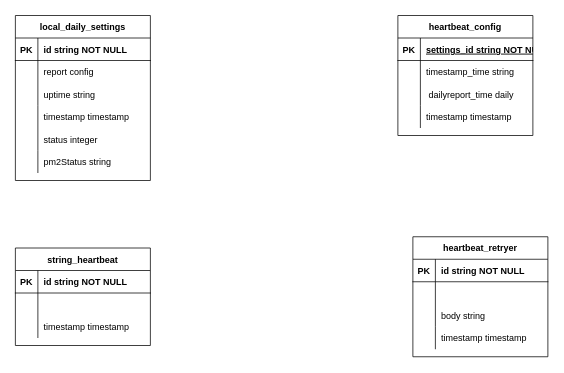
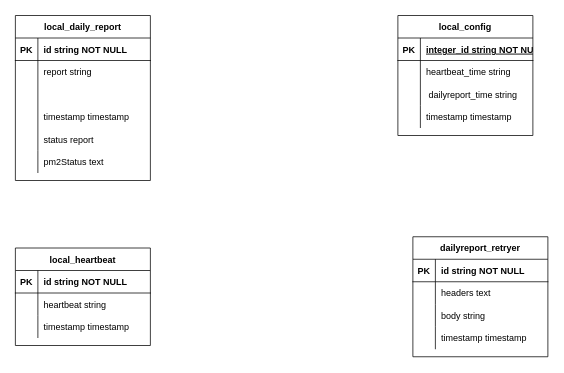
  <mxCell id="0" />
  <mxCell id="1" parent="0" />
- <mxCell id="2" value="local_daily_settings" style="shape=table;startSize=30;container=1;collapsible=1;childLayout=tableLayout;fixedRows=1;rowLines=0;fontStyle=1;align=center;resizeLast=1;" vertex="1" parent="1"><mxGeometry x="20" y="20" width="180" height="220" as="geometry" /></mxCell>
+ <mxCell id="2" value="local_daily_report" style="shape=table;startSize=30;container=1;collapsible=1;childLayout=tableLayout;fixedRows=1;rowLines=0;fontStyle=1;align=center;resizeLast=1;" vertex="1" parent="1"><mxGeometry x="20" y="20" width="180" height="220" as="geometry" /></mxCell>
  <mxCell id="3" value="" style="shape=partialRectangle;collapsible=0;dropTarget=0;pointerEvents=0;fillColor=none;top=0;left=0;bottom=1;right=0;points=[[0,0.5],[1,0.5]];portConstraint=eastwest;" vertex="1" parent="2"><mxGeometry y="30" width="180" height="30" as="geometry" /></mxCell>
  <mxCell id="4" value="PK" style="shape=partialRectangle;connectable=0;fillColor=none;top=0;left=0;bottom=0;right=0;fontStyle=1;overflow=hidden;" vertex="1" parent="3"><mxGeometry width="30" height="30" as="geometry" /></mxCell>
  <mxCell id="5" value="id string NOT NULL" style="shape=partialRectangle;connectable=0;fillColor=none;top=0;left=0;bottom=0;right=0;align=left;spacingLeft=6;fontStyle=1;overflow=hidden;" vertex="1" parent="3"><mxGeometry x="30" width="150" height="30" as="geometry" /></mxCell>
  <mxCell id="6" value="" style="shape=partialRectangle;collapsible=0;dropTarget=0;pointerEvents=0;fillColor=none;top=0;left=0;bottom=0;right=0;points=[[0,0.5],[1,0.5]];portConstraint=eastwest;" vertex="1" parent="2"><mxGeometry y="60" width="180" height="30" as="geometry" /></mxCell>
  <mxCell id="7" value="" style="shape=partialRectangle;connectable=0;fillColor=none;top=0;left=0;bottom=0;right=0;editable=1;overflow=hidden;" vertex="1" parent="6"><mxGeometry width="30" height="30" as="geometry" /></mxCell>
- <mxCell id="8" value="report config" style="shape=partialRectangle;connectable=0;fillColor=none;top=0;left=0;bottom=0;right=0;align=left;spacingLeft=6;overflow=hidden;" vertex="1" parent="6"><mxGeometry x="30" width="150" height="30" as="geometry" /></mxCell>
+ <mxCell id="8" value="report string" style="shape=partialRectangle;connectable=0;fillColor=none;top=0;left=0;bottom=0;right=0;align=left;spacingLeft=6;overflow=hidden;" vertex="1" parent="6"><mxGeometry x="30" width="150" height="30" as="geometry" /></mxCell>
  <mxCell id="9" value="" style="shape=partialRectangle;collapsible=0;dropTarget=0;pointerEvents=0;fillColor=none;top=0;left=0;bottom=0;right=0;points=[[0,0.5],[1,0.5]];portConstraint=eastwest;" vertex="1" parent="2"><mxGeometry y="90" width="180" height="30" as="geometry" /></mxCell>
  <mxCell id="10" value="" style="shape=partialRectangle;connectable=0;fillColor=none;top=0;left=0;bottom=0;right=0;editable=1;overflow=hidden;" vertex="1" parent="9"><mxGeometry width="30" height="30" as="geometry" /></mxCell>
- <mxCell id="11" value="uptime string" style="shape=partialRectangle;connectable=0;fillColor=none;top=0;left=0;bottom=0;right=0;align=left;spacingLeft=6;overflow=hidden;" vertex="1" parent="9"><mxGeometry x="30" width="150" height="30" as="geometry" /></mxCell>
  <mxCell id="12" value="" style="shape=partialRectangle;collapsible=0;dropTarget=0;pointerEvents=0;fillColor=none;top=0;left=0;bottom=0;right=0;points=[[0,0.5],[1,0.5]];portConstraint=eastwest;" vertex="1" parent="2"><mxGeometry y="120" width="180" height="30" as="geometry" /></mxCell>
  <mxCell id="13" value="" style="shape=partialRectangle;connectable=0;fillColor=none;top=0;left=0;bottom=0;right=0;editable=1;overflow=hidden;" vertex="1" parent="12"><mxGeometry width="30" height="30" as="geometry" /></mxCell>
  <mxCell id="14" value="timestamp timestamp" style="shape=partialRectangle;connectable=0;fillColor=none;top=0;left=0;bottom=0;right=0;align=left;spacingLeft=6;overflow=hidden;" vertex="1" parent="12"><mxGeometry x="30" width="150" height="30" as="geometry" /></mxCell>
  <mxCell id="15" style="shape=partialRectangle;collapsible=0;dropTarget=0;pointerEvents=0;fillColor=none;top=0;left=0;bottom=0;right=0;points=[[0,0.5],[1,0.5]];portConstraint=eastwest;" vertex="1" parent="2"><mxGeometry y="150" width="180" height="30" as="geometry" /></mxCell>
  <mxCell id="16" style="shape=partialRectangle;connectable=0;fillColor=none;top=0;left=0;bottom=0;right=0;editable=1;overflow=hidden;" vertex="1" parent="15"><mxGeometry width="30" height="30" as="geometry" /></mxCell>
- <mxCell id="17" value="status integer" style="shape=partialRectangle;connectable=0;fillColor=none;top=0;left=0;bottom=0;right=0;align=left;spacingLeft=6;overflow=hidden;" vertex="1" parent="15"><mxGeometry x="30" width="150" height="30" as="geometry" /></mxCell>
+ <mxCell id="17" value="status report" style="shape=partialRectangle;connectable=0;fillColor=none;top=0;left=0;bottom=0;right=0;align=left;spacingLeft=6;overflow=hidden;" vertex="1" parent="15"><mxGeometry x="30" width="150" height="30" as="geometry" /></mxCell>
  <mxCell id="18" style="shape=partialRectangle;collapsible=0;dropTarget=0;pointerEvents=0;fillColor=none;top=0;left=0;bottom=0;right=0;points=[[0,0.5],[1,0.5]];portConstraint=eastwest;" vertex="1" parent="2"><mxGeometry y="180" width="180" height="30" as="geometry" /></mxCell>
  <mxCell id="19" style="shape=partialRectangle;connectable=0;fillColor=none;top=0;left=0;bottom=0;right=0;editable=1;overflow=hidden;" vertex="1" parent="18"><mxGeometry width="30" height="30" as="geometry" /></mxCell>
- <mxCell id="20" value="pm2Status string" style="shape=partialRectangle;connectable=0;fillColor=none;top=0;left=0;bottom=0;right=0;align=left;spacingLeft=6;overflow=hidden;" vertex="1" parent="18"><mxGeometry x="30" width="150" height="30" as="geometry" /></mxCell>
- <mxCell id="21" value="string_heartbeat" style="shape=table;startSize=30;container=1;collapsible=1;childLayout=tableLayout;fixedRows=1;rowLines=0;fontStyle=1;align=center;resizeLast=1;" vertex="1" parent="1"><mxGeometry x="20" y="330" width="180" height="130" as="geometry" /></mxCell>
+ <mxCell id="20" value="pm2Status text" style="shape=partialRectangle;connectable=0;fillColor=none;top=0;left=0;bottom=0;right=0;align=left;spacingLeft=6;overflow=hidden;" vertex="1" parent="18"><mxGeometry x="30" width="150" height="30" as="geometry" /></mxCell>
+ <mxCell id="21" value="local_heartbeat" style="shape=table;startSize=30;container=1;collapsible=1;childLayout=tableLayout;fixedRows=1;rowLines=0;fontStyle=1;align=center;resizeLast=1;" vertex="1" parent="1"><mxGeometry x="20" y="330" width="180" height="130" as="geometry" /></mxCell>
  <mxCell id="22" value="" style="shape=partialRectangle;collapsible=0;dropTarget=0;pointerEvents=0;fillColor=none;top=0;left=0;bottom=1;right=0;points=[[0,0.5],[1,0.5]];portConstraint=eastwest;" vertex="1" parent="21"><mxGeometry y="30" width="180" height="30" as="geometry" /></mxCell>
  <mxCell id="23" value="PK" style="shape=partialRectangle;connectable=0;fillColor=none;top=0;left=0;bottom=0;right=0;fontStyle=1;overflow=hidden;" vertex="1" parent="22"><mxGeometry width="30" height="30" as="geometry" /></mxCell>
  <mxCell id="24" value="id string NOT NULL" style="shape=partialRectangle;connectable=0;fillColor=none;top=0;left=0;bottom=0;right=0;align=left;spacingLeft=6;fontStyle=1;overflow=hidden;" vertex="1" parent="22"><mxGeometry x="30" width="150" height="30" as="geometry" /></mxCell>
  <mxCell id="25" value="" style="shape=partialRectangle;collapsible=0;dropTarget=0;pointerEvents=0;fillColor=none;top=0;left=0;bottom=0;right=0;points=[[0,0.5],[1,0.5]];portConstraint=eastwest;" vertex="1" parent="21"><mxGeometry y="60" width="180" height="30" as="geometry" /></mxCell>
  <mxCell id="26" value="" style="shape=partialRectangle;connectable=0;fillColor=none;top=0;left=0;bottom=0;right=0;editable=1;overflow=hidden;" vertex="1" parent="25"><mxGeometry width="30" height="30" as="geometry" /></mxCell>
+ <mxCell id="27" value="heartbeat string" style="shape=partialRectangle;connectable=0;fillColor=none;top=0;left=0;bottom=0;right=0;align=left;spacingLeft=6;overflow=hidden;" vertex="1" parent="25"><mxGeometry x="30" width="150" height="30" as="geometry" /></mxCell>
  <mxCell id="28" value="" style="shape=partialRectangle;collapsible=0;dropTarget=0;pointerEvents=0;fillColor=none;top=0;left=0;bottom=0;right=0;points=[[0,0.5],[1,0.5]];portConstraint=eastwest;" vertex="1" parent="21"><mxGeometry y="90" width="180" height="30" as="geometry" /></mxCell>
  <mxCell id="29" value="" style="shape=partialRectangle;connectable=0;fillColor=none;top=0;left=0;bottom=0;right=0;editable=1;overflow=hidden;" vertex="1" parent="28"><mxGeometry width="30" height="30" as="geometry" /></mxCell>
  <mxCell id="30" value="timestamp timestamp" style="shape=partialRectangle;connectable=0;fillColor=none;top=0;left=0;bottom=0;right=0;align=left;spacingLeft=6;overflow=hidden;" vertex="1" parent="28"><mxGeometry x="30" width="150" height="30" as="geometry" /></mxCell>
- <mxCell id="31" value="heartbeat_config" style="shape=table;startSize=30;container=1;collapsible=1;childLayout=tableLayout;fixedRows=1;rowLines=0;fontStyle=1;align=center;resizeLast=1;" vertex="1" parent="1"><mxGeometry x="530" y="20" width="180" height="160" as="geometry" /></mxCell>
+ <mxCell id="31" value="local_config" style="shape=table;startSize=30;container=1;collapsible=1;childLayout=tableLayout;fixedRows=1;rowLines=0;fontStyle=1;align=center;resizeLast=1;" vertex="1" parent="1"><mxGeometry x="530" y="20" width="180" height="160" as="geometry" /></mxCell>
  <mxCell id="32" value="" style="shape=partialRectangle;collapsible=0;dropTarget=0;pointerEvents=0;fillColor=none;top=0;left=0;bottom=1;right=0;points=[[0,0.5],[1,0.5]];portConstraint=eastwest;" vertex="1" parent="31"><mxGeometry y="30" width="180" height="30" as="geometry" /></mxCell>
  <mxCell id="33" value="PK" style="shape=partialRectangle;connectable=0;fillColor=none;top=0;left=0;bottom=0;right=0;fontStyle=1;overflow=hidden;" vertex="1" parent="32"><mxGeometry width="30" height="30" as="geometry" /></mxCell>
- <mxCell id="34" value="settings_id string NOT NULL" style="shape=partialRectangle;connectable=0;fillColor=none;top=0;left=0;bottom=0;right=0;align=left;spacingLeft=6;fontStyle=5;overflow=hidden;" vertex="1" parent="32"><mxGeometry x="30" width="150" height="30" as="geometry" /></mxCell>
+ <mxCell id="34" value="integer_id string NOT NULL" style="shape=partialRectangle;connectable=0;fillColor=none;top=0;left=0;bottom=0;right=0;align=left;spacingLeft=6;fontStyle=5;overflow=hidden;" vertex="1" parent="32"><mxGeometry x="30" width="150" height="30" as="geometry" /></mxCell>
  <mxCell id="35" value="" style="shape=partialRectangle;collapsible=0;dropTarget=0;pointerEvents=0;fillColor=none;top=0;left=0;bottom=0;right=0;points=[[0,0.5],[1,0.5]];portConstraint=eastwest;" vertex="1" parent="31"><mxGeometry y="60" width="180" height="30" as="geometry" /></mxCell>
  <mxCell id="36" value="" style="shape=partialRectangle;connectable=0;fillColor=none;top=0;left=0;bottom=0;right=0;editable=1;overflow=hidden;" vertex="1" parent="35"><mxGeometry width="30" height="30" as="geometry" /></mxCell>
- <mxCell id="37" value="timestamp_time string" style="shape=partialRectangle;connectable=0;fillColor=none;top=0;left=0;bottom=0;right=0;align=left;spacingLeft=6;overflow=hidden;" vertex="1" parent="35"><mxGeometry x="30" width="150" height="30" as="geometry" /></mxCell>
+ <mxCell id="37" value="heartbeat_time string" style="shape=partialRectangle;connectable=0;fillColor=none;top=0;left=0;bottom=0;right=0;align=left;spacingLeft=6;overflow=hidden;" vertex="1" parent="35"><mxGeometry x="30" width="150" height="30" as="geometry" /></mxCell>
  <mxCell id="38" value="" style="shape=partialRectangle;collapsible=0;dropTarget=0;pointerEvents=0;fillColor=none;top=0;left=0;bottom=0;right=0;points=[[0,0.5],[1,0.5]];portConstraint=eastwest;" vertex="1" parent="31"><mxGeometry y="90" width="180" height="30" as="geometry" /></mxCell>
  <mxCell id="39" value="" style="shape=partialRectangle;connectable=0;fillColor=none;top=0;left=0;bottom=0;right=0;editable=1;overflow=hidden;" vertex="1" parent="38"><mxGeometry width="30" height="30" as="geometry" /></mxCell>
- <mxCell id="40" value=" dailyreport_time daily" style="shape=partialRectangle;connectable=0;fillColor=none;top=0;left=0;bottom=0;right=0;align=left;spacingLeft=6;overflow=hidden;" vertex="1" parent="38"><mxGeometry x="30" width="150" height="30" as="geometry" /></mxCell>
+ <mxCell id="40" value=" dailyreport_time string" style="shape=partialRectangle;connectable=0;fillColor=none;top=0;left=0;bottom=0;right=0;align=left;spacingLeft=6;overflow=hidden;" vertex="1" parent="38"><mxGeometry x="30" width="150" height="30" as="geometry" /></mxCell>
  <mxCell id="41" value="" style="shape=partialRectangle;collapsible=0;dropTarget=0;pointerEvents=0;fillColor=none;top=0;left=0;bottom=0;right=0;points=[[0,0.5],[1,0.5]];portConstraint=eastwest;" vertex="1" parent="31"><mxGeometry y="120" width="180" height="30" as="geometry" /></mxCell>
  <mxCell id="42" value="" style="shape=partialRectangle;connectable=0;fillColor=none;top=0;left=0;bottom=0;right=0;editable=1;overflow=hidden;" vertex="1" parent="41"><mxGeometry width="30" height="30" as="geometry" /></mxCell>
  <mxCell id="43" value="timestamp timestamp" style="shape=partialRectangle;connectable=0;fillColor=none;top=0;left=0;bottom=0;right=0;align=left;spacingLeft=6;overflow=hidden;" vertex="1" parent="41"><mxGeometry x="30" width="150" height="30" as="geometry" /></mxCell>
- <mxCell id="44" value="heartbeat_retryer" style="shape=table;startSize=30;container=1;collapsible=1;childLayout=tableLayout;fixedRows=1;rowLines=0;fontStyle=1;align=center;resizeLast=1;" vertex="1" parent="1"><mxGeometry x="550" y="315" width="180" height="160" as="geometry" /></mxCell>
+ <mxCell id="44" value="dailyreport_retryer" style="shape=table;startSize=30;container=1;collapsible=1;childLayout=tableLayout;fixedRows=1;rowLines=0;fontStyle=1;align=center;resizeLast=1;" vertex="1" parent="1"><mxGeometry x="550" y="315" width="180" height="160" as="geometry" /></mxCell>
  <mxCell id="45" value="" style="shape=partialRectangle;collapsible=0;dropTarget=0;pointerEvents=0;fillColor=none;top=0;left=0;bottom=1;right=0;points=[[0,0.5],[1,0.5]];portConstraint=eastwest;" vertex="1" parent="44"><mxGeometry y="30" width="180" height="30" as="geometry" /></mxCell>
  <mxCell id="46" value="PK" style="shape=partialRectangle;connectable=0;fillColor=none;top=0;left=0;bottom=0;right=0;fontStyle=1;overflow=hidden;" vertex="1" parent="45"><mxGeometry width="30" height="30" as="geometry" /></mxCell>
  <mxCell id="47" value="id string NOT NULL" style="shape=partialRectangle;connectable=0;fillColor=none;top=0;left=0;bottom=0;right=0;align=left;spacingLeft=6;fontStyle=1;overflow=hidden;" vertex="1" parent="45"><mxGeometry x="30" width="150" height="30" as="geometry" /></mxCell>
  <mxCell id="48" value="" style="shape=partialRectangle;collapsible=0;dropTarget=0;pointerEvents=0;fillColor=none;top=0;left=0;bottom=0;right=0;points=[[0,0.5],[1,0.5]];portConstraint=eastwest;" vertex="1" parent="44"><mxGeometry y="60" width="180" height="30" as="geometry" /></mxCell>
  <mxCell id="49" value="" style="shape=partialRectangle;connectable=0;fillColor=none;top=0;left=0;bottom=0;right=0;editable=1;overflow=hidden;" vertex="1" parent="48"><mxGeometry width="30" height="30" as="geometry" /></mxCell>
+ <mxCell id="50" value="headers text" style="shape=partialRectangle;connectable=0;fillColor=none;top=0;left=0;bottom=0;right=0;align=left;spacingLeft=6;overflow=hidden;" vertex="1" parent="48"><mxGeometry x="30" width="150" height="30" as="geometry" /></mxCell>
  <mxCell id="51" value="" style="shape=partialRectangle;collapsible=0;dropTarget=0;pointerEvents=0;fillColor=none;top=0;left=0;bottom=0;right=0;points=[[0,0.5],[1,0.5]];portConstraint=eastwest;" vertex="1" parent="44"><mxGeometry y="90" width="180" height="30" as="geometry" /></mxCell>
  <mxCell id="52" value="" style="shape=partialRectangle;connectable=0;fillColor=none;top=0;left=0;bottom=0;right=0;editable=1;overflow=hidden;" vertex="1" parent="51"><mxGeometry width="30" height="30" as="geometry" /></mxCell>
  <mxCell id="53" value="body string" style="shape=partialRectangle;connectable=0;fillColor=none;top=0;left=0;bottom=0;right=0;align=left;spacingLeft=6;overflow=hidden;" vertex="1" parent="51"><mxGeometry x="30" width="150" height="30" as="geometry" /></mxCell>
  <mxCell id="54" value="" style="shape=partialRectangle;collapsible=0;dropTarget=0;pointerEvents=0;fillColor=none;top=0;left=0;bottom=0;right=0;points=[[0,0.5],[1,0.5]];portConstraint=eastwest;" vertex="1" parent="44"><mxGeometry y="120" width="180" height="30" as="geometry" /></mxCell>
  <mxCell id="55" value="" style="shape=partialRectangle;connectable=0;fillColor=none;top=0;left=0;bottom=0;right=0;editable=1;overflow=hidden;" vertex="1" parent="54"><mxGeometry width="30" height="30" as="geometry" /></mxCell>
  <mxCell id="56" value="timestamp timestamp" style="shape=partialRectangle;connectable=0;fillColor=none;top=0;left=0;bottom=0;right=0;align=left;spacingLeft=6;overflow=hidden;" vertex="1" parent="54"><mxGeometry x="30" width="150" height="30" as="geometry" /></mxCell>
